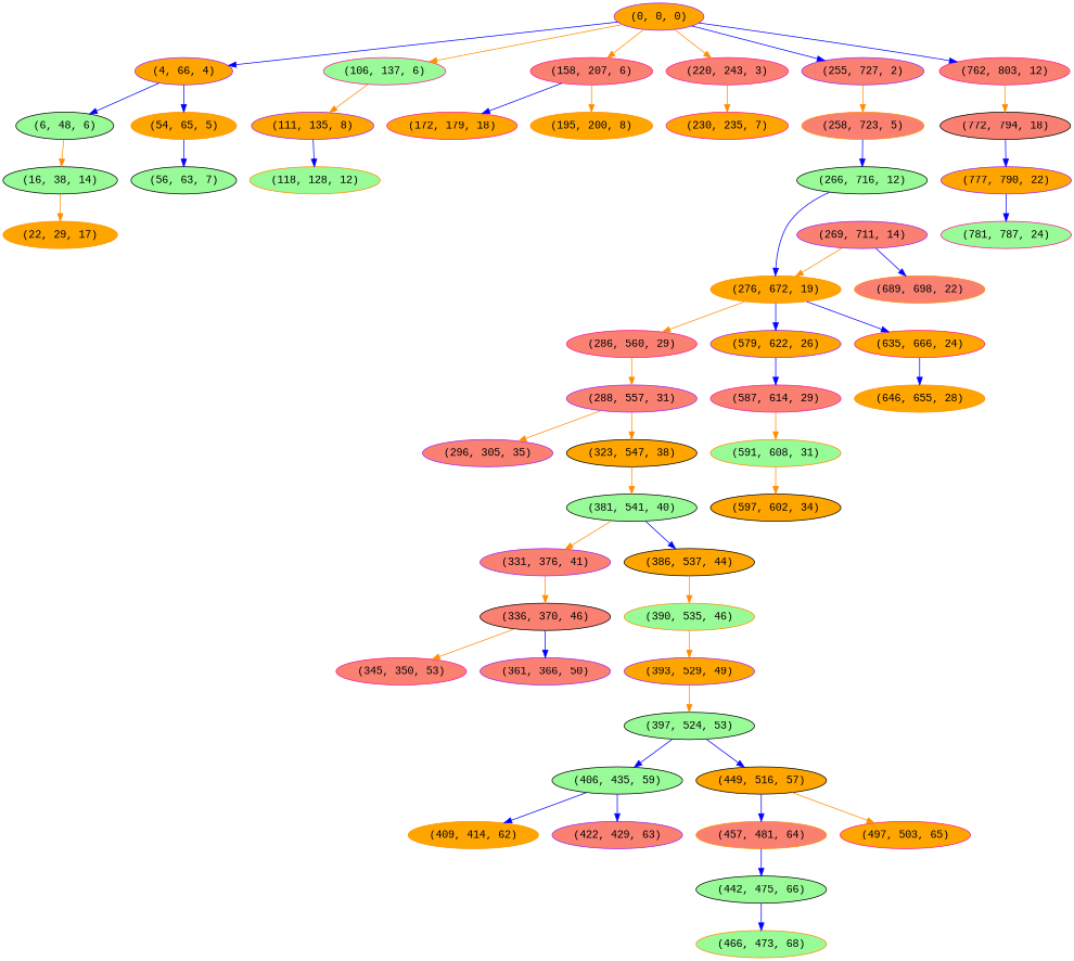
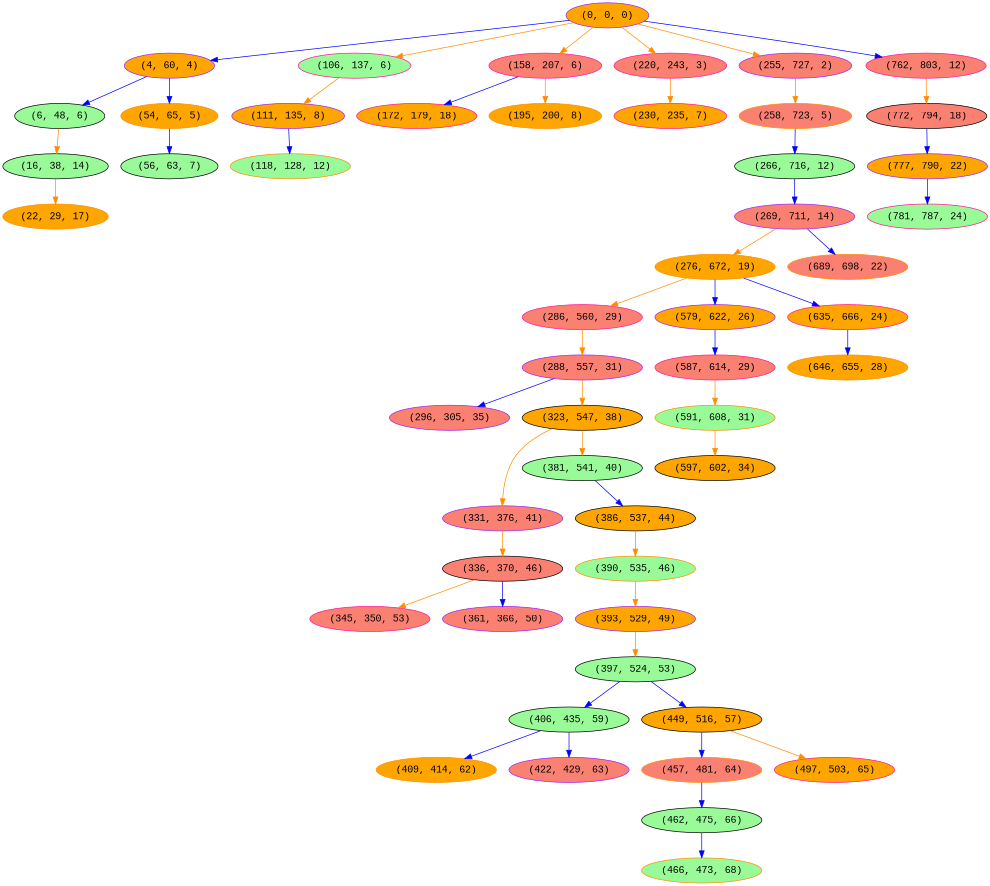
  digraph {
    fontname="Liberation Mono"
    node [color=black fillcolor=orange fontname="Liberation Mono" style=filled]
    edge [color=blue fontname="Liberation Mono"]
    "(0, 0, 0)" [color=purple]
-   "(4, 66, 4)" [color=purple]
+   "(4, 66, 4)" [color=purple label="(4, 60, 4)"]
    "(106, 137, 6)" [color=deeppink fillcolor=palegreen]
    "(158, 207, 6)" [color=deeppink fillcolor=salmon]
    "(220, 243, 3)" [color=deeppink fillcolor=salmon]
    "(255, 727, 2)" [color=purple fillcolor=salmon]
    "(762, 803, 12)" [color=deeppink fillcolor=salmon]
    "(6, 48, 6)" [fillcolor=palegreen]
    "(54, 65, 5)" [color=darkorange]
    "(111, 135, 8)" [color=purple]
    "(172, 179, 18)" [color=deeppink]
    "(195, 200, 8)" [color=darkorange]
    "(230, 235, 7)" [color=deeppink]
    "(258, 723, 5)" [color=darkorange fillcolor=salmon]
    "(772, 794, 18)" [fillcolor=salmon]
    "(16, 38, 14)" [fillcolor=palegreen]
    n17 [fillcolor=palegreen label="(56, 63, 7)"]
    "(22, 29, 17)" [color=darkorange]
    "(118, 128, 12)" [color=darkorange fillcolor=palegreen]
    "(266, 716, 12)" [fillcolor=palegreen]
    "(269, 711, 14)" [color=purple fillcolor=salmon]
    "(276, 672, 19)" [color=darkorange]
    "(689, 698, 22)" [color=darkorange fillcolor=salmon]
    "(286, 560, 29)" [color=deeppink fillcolor=salmon]
    "(579, 622, 26)" [color=purple]
    n26 [color=deeppink label="(635, 666, 24)"]
    "(288, 557, 31)" [color=purple fillcolor=salmon]
    "(587, 614, 29)" [color=deeppink fillcolor=salmon]
    "(646, 655, 28)" [color=darkorange]
    "(296, 305, 35)" [color=purple fillcolor=salmon]
    "(323, 547, 38)"
    "(331, 376, 41)" [color=purple fillcolor=salmon]
    "(381, 541, 40)" [fillcolor=palegreen]
    "(336, 370, 46)" [fillcolor=salmon]
    "(386, 537, 44)"
    "(345, 350, 53)" [color=deeppink fillcolor=salmon]
    "(361, 366, 50)" [color=purple fillcolor=salmon]
    "(390, 535, 46)" [color=darkorange fillcolor=palegreen]
    "(393, 529, 49)" [color=purple]
    "(397, 524, 53)" [fillcolor=palegreen]
    "(406, 435, 59)" [fillcolor=palegreen]
    "(449, 516, 57)"
    "(409, 414, 62)" [color=darkorange]
    "(422, 429, 63)" [color=purple fillcolor=salmon]
    "(457, 481, 64)" [color=darkorange fillcolor=salmon]
    "(497, 503, 65)" [color=deeppink]
-   "(462, 475, 66)" [fillcolor=palegreen label="(442, 475, 66)"]
+   "(462, 475, 66)" [fillcolor=palegreen]
    "(466, 473, 68)" [color=darkorange fillcolor=palegreen]
    "(591, 608, 31)" [color=darkorange fillcolor=palegreen]
    "(597, 602, 34)"
    "(777, 790, 22)" [color=purple]
    "(781, 787, 24)" [color=deeppink fillcolor=palegreen]
    "(0, 0, 0)" -> "(4, 66, 4)"
    "(0, 0, 0)" -> "(106, 137, 6)" [color=darkorange]
    "(0, 0, 0)" -> "(158, 207, 6)" [color=darkorange]
    "(0, 0, 0)" -> "(220, 243, 3)" [color=darkorange]
-   "(0, 0, 0)" -> "(255, 727, 2)"
+   "(0, 0, 0)" -> "(255, 727, 2)" [color=darkorange]
    "(0, 0, 0)" -> "(762, 803, 12)"
    "(4, 66, 4)" -> "(6, 48, 6)"
    "(4, 66, 4)" -> "(54, 65, 5)"
    "(106, 137, 6)" -> "(111, 135, 8)" [color=darkorange]
    "(158, 207, 6)" -> "(172, 179, 18)"
    "(158, 207, 6)" -> "(195, 200, 8)" [color=darkorange]
    "(220, 243, 3)" -> "(230, 235, 7)" [color=darkorange]
    "(255, 727, 2)" -> "(258, 723, 5)" [color=darkorange]
    "(762, 803, 12)" -> "(772, 794, 18)" [color=darkorange]
    "(6, 48, 6)" -> "(16, 38, 14)" [color=darkorange]
    "(54, 65, 5)" -> n17
    "(111, 135, 8)" -> "(118, 128, 12)"
    "(258, 723, 5)" -> "(266, 716, 12)"
    "(772, 794, 18)" -> "(777, 790, 22)"
    "(16, 38, 14)" -> "(22, 29, 17)" [color=darkorange]
-   "(266, 716, 12)" -> "(276, 672, 19)"
+   "(266, 716, 12)" -> "(269, 711, 14)"
    "(269, 711, 14)" -> "(276, 672, 19)" [color=darkorange]
    "(269, 711, 14)" -> "(689, 698, 22)"
    "(276, 672, 19)" -> "(286, 560, 29)" [color=darkorange]
    "(276, 672, 19)" -> "(579, 622, 26)"
    "(276, 672, 19)" -> n26
    "(286, 560, 29)" -> "(288, 557, 31)" [color=darkorange]
    "(579, 622, 26)" -> "(587, 614, 29)"
    n26 -> "(646, 655, 28)"
-   "(288, 557, 31)" -> "(296, 305, 35)" [color=darkorange]
+   "(288, 557, 31)" -> "(296, 305, 35)"
    "(288, 557, 31)" -> "(323, 547, 38)" [color=darkorange]
    "(587, 614, 29)" -> "(591, 608, 31)" [color=darkorange]
-   "(381, 541, 40)" -> "(331, 376, 41)" [color=darkorange]
+   "(323, 547, 38)" -> "(331, 376, 41)" [color=darkorange]
    "(323, 547, 38)" -> "(381, 541, 40)" [color=darkorange]
    "(331, 376, 41)" -> "(336, 370, 46)" [color=darkorange]
    "(381, 541, 40)" -> "(386, 537, 44)"
    "(336, 370, 46)" -> "(345, 350, 53)" [color=darkorange]
    "(336, 370, 46)" -> "(361, 366, 50)"
    "(386, 537, 44)" -> "(390, 535, 46)" [color=darkorange]
    "(390, 535, 46)" -> "(393, 529, 49)" [color=darkorange]
    "(393, 529, 49)" -> "(397, 524, 53)" [color=darkorange]
    "(397, 524, 53)" -> "(406, 435, 59)"
    "(397, 524, 53)" -> "(449, 516, 57)"
    "(406, 435, 59)" -> "(409, 414, 62)"
    "(406, 435, 59)" -> "(422, 429, 63)"
    "(449, 516, 57)" -> "(457, 481, 64)"
    "(449, 516, 57)" -> "(497, 503, 65)" [color=darkorange]
    "(457, 481, 64)" -> "(462, 475, 66)"
    "(462, 475, 66)" -> "(466, 473, 68)"
    "(591, 608, 31)" -> "(597, 602, 34)" [color=darkorange]
    "(777, 790, 22)" -> "(781, 787, 24)"
  }
